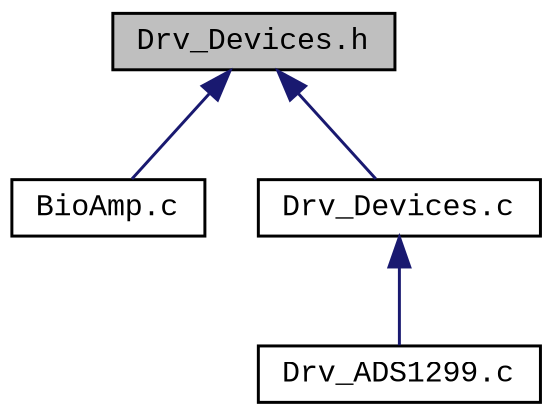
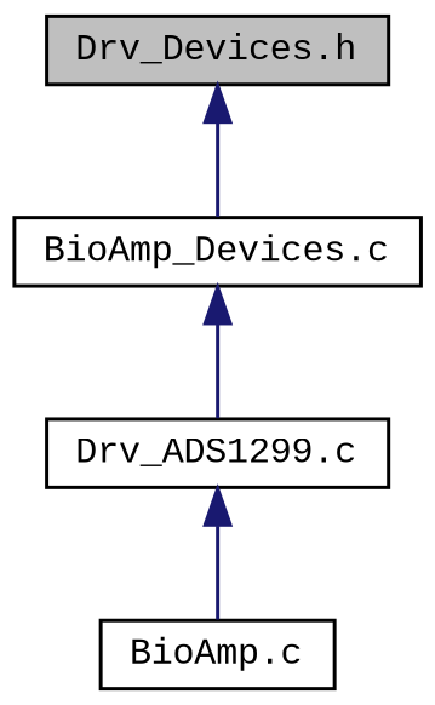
  digraph {
    fontname="Liberation Mono"
    node [color=black fillcolor=white fontname="Liberation Mono" fontsize=10 shape=record style=filled]
    edge [color=midnightblue dir=back fontname="Liberation Mono" fontsize=10 labelfontname=FreeSans labelfontsize=10 style=solid]
    n1 [fillcolor=grey75 fontcolor=black height=0.2 label="Drv_Devices.h" width=0.4]
    n2 [height=0.2 label="BioAmp.c" width=0.4]
-   n3 [height=0.2 label="Drv_Devices.c" width=0.4]
+   n3 [height=0.2 label="BioAmp_Devices.c" width=0.4]
    n4 [height=0.2 label="Drv_ADS1299.c" width=0.4]
-   n1 -> n2
+   n4 -> n2
    n1 -> n3
    n3 -> n4
  }
